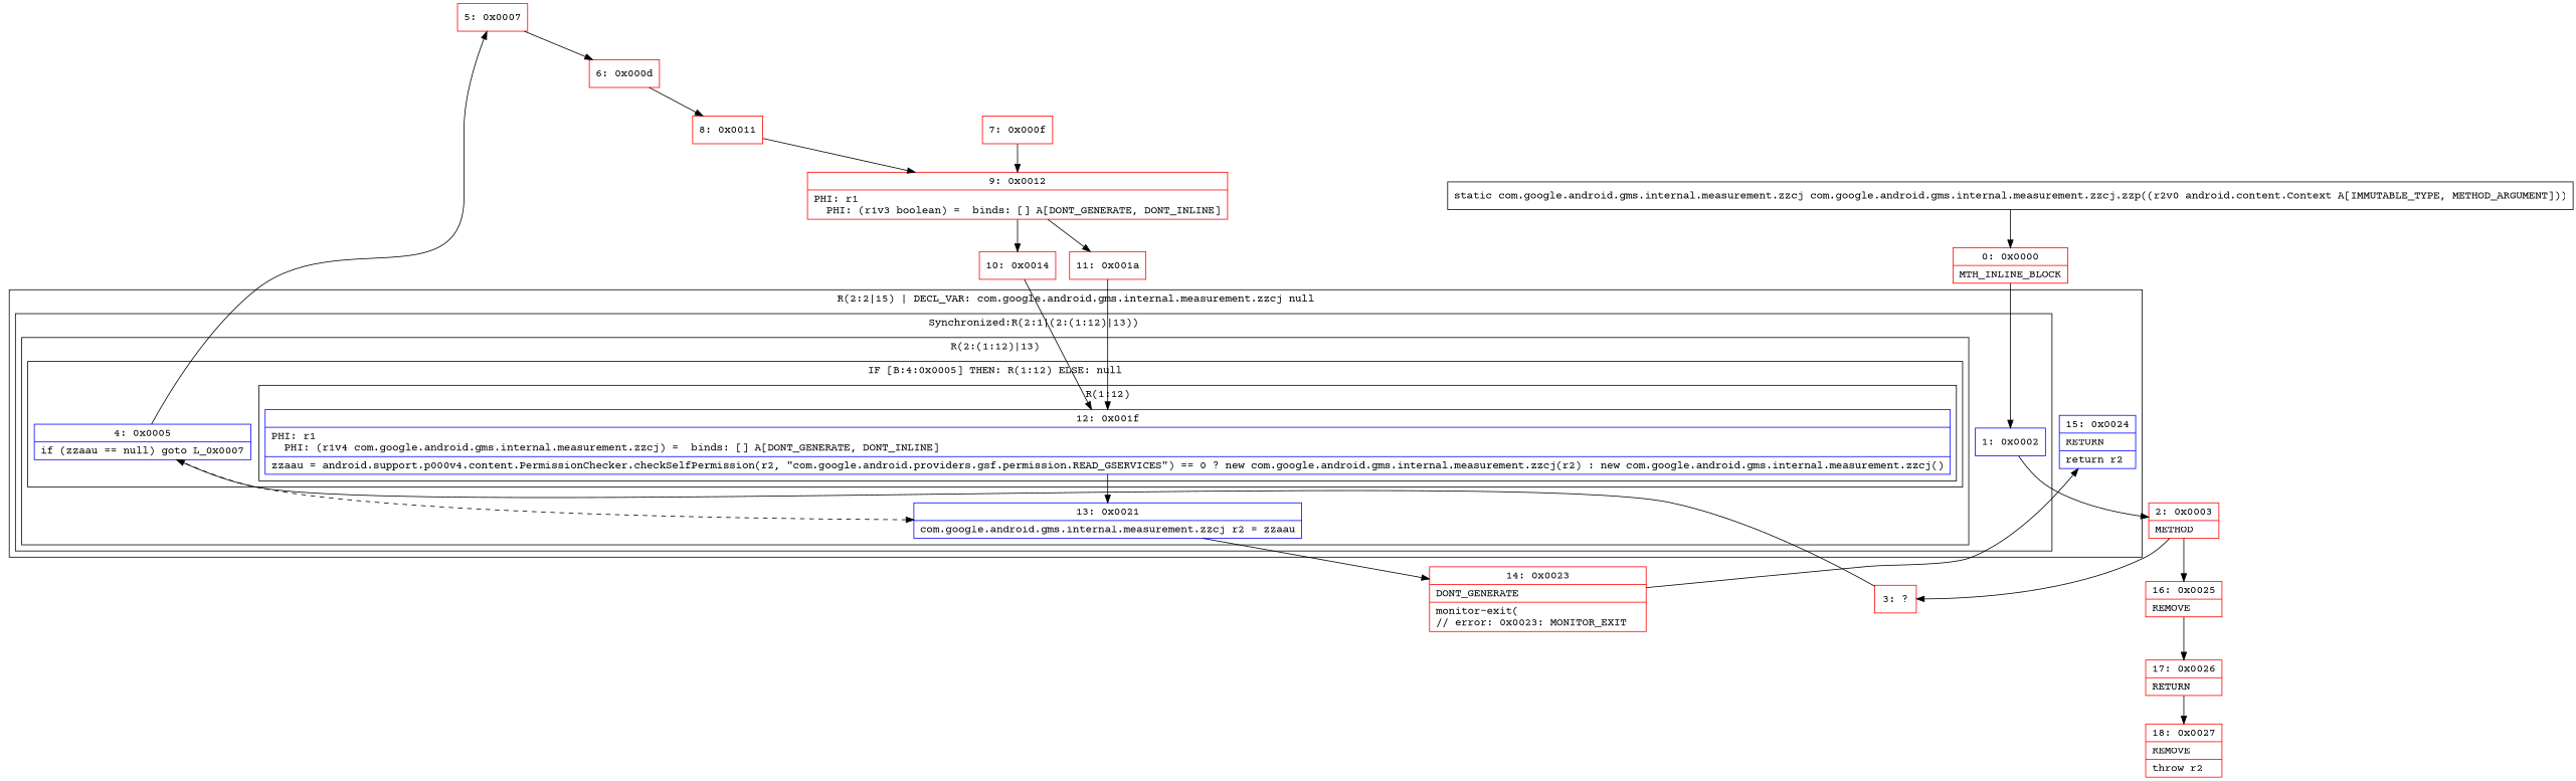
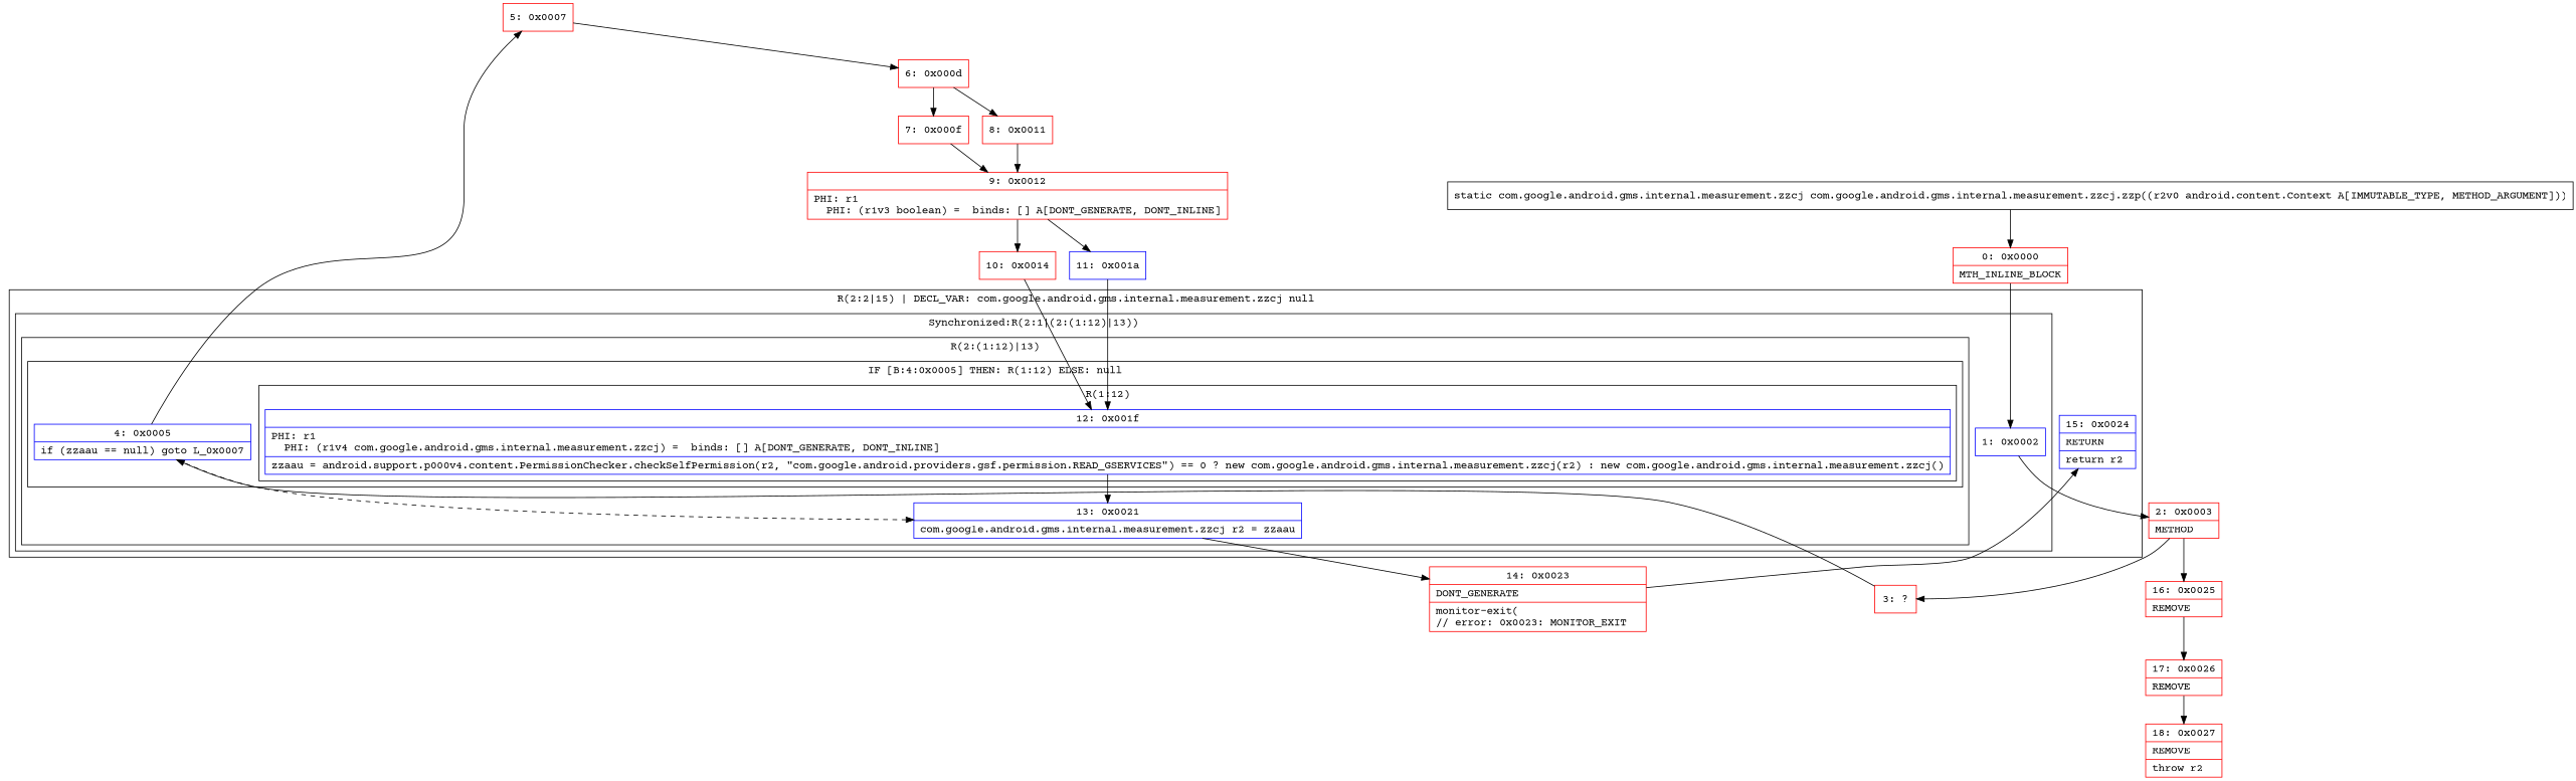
  digraph {
    fontname="Courier Prime"
    node [color=red fontname="Courier Prime" shape=record]
    edge [fontname="Courier Prime"]
    n1 [color=blue label="{12\:\ 0x001f|PHI: r1 \l  PHI: (r1v4 com.google.android.gms.internal.measurement.zzcj) =  binds: [] A[DONT_GENERATE, DONT_INLINE]\l|zzaau = android.support.p000v4.content.PermissionChecker.checkSelfPermission(r2, \"com.google.android.providers.gsf.permission.READ_GSERVICES\") == 0 ? new com.google.android.gms.internal.measurement.zzcj(r2) : new com.google.android.gms.internal.measurement.zzcj()\l}"]
    n2 [color=blue label="{4\:\ 0x0005|if (zzaau == null) goto L_0x0007\l}"]
    n3 [color=blue label="{13\:\ 0x0021|com.google.android.gms.internal.measurement.zzcj r2 = zzaau\l}"]
    n4 [color=blue label="{1\:\ 0x0002}"]
    n5 [color=blue label="{15\:\ 0x0024|RETURN\l|return r2\l}"]
    n6 [label="{5\:\ 0x0007}"]
    n7 [label="{14\:\ 0x0023|DONT_GENERATE\l|monitor\-exit(\l\/\/ error: 0x0023: MONITOR_EXIT  \l}"]
    n8 [label="{2\:\ 0x0003|METHOD\l}"]
    n9 [label="{3\:\ ?}"]
    n10 [label="{16\:\ 0x0025|REMOVE\l}"]
    n11 [label="{6\:\ 0x000d}"]
    n12 [label="{0\:\ 0x0000|MTH_INLINE_BLOCK\l}"]
-   n13 [label="{17\:\ 0x0026|RETURN\l}"]
+   n13 [label="{17\:\ 0x0026|REMOVE\l}"]
    n14 [label="{7\:\ 0x000f}"]
    n15 [label="{8\:\ 0x0011}"]
    n16 [label="{9\:\ 0x0012|PHI: r1 \l  PHI: (r1v3 boolean) =  binds: [] A[DONT_GENERATE, DONT_INLINE]\l}"]
    n17 [label="{10\:\ 0x0014}"]
-   n18 [label="{11\:\ 0x001a}"]
+   n18 [color=blue label="{11\:\ 0x001a}"]
    n19 [label="{18\:\ 0x0027|REMOVE\l|throw r2\l}"]
    n20 [label="{static com.google.android.gms.internal.measurement.zzcj com.google.android.gms.internal.measurement.zzcj.zzp((r2v0 android.content.Context A[IMMUTABLE_TYPE, METHOD_ARGUMENT])) }" color=""]
    subgraph cluster_1 {
      label="R(2:2|15) | DECL_VAR: com.google.android.gms.internal.measurement.zzcj null\l"
      n5
      subgraph cluster_2 {
        label="Synchronized:R(2:1|(2:(1:12)|13))"
        n4
        subgraph cluster_3 {
          label="R(2:(1:12)|13)"
          n3
          subgraph cluster_4 {
            label="IF [B:4:0x0005] THEN: R(1:12) ELSE: null"
            n2
            subgraph cluster_5 {
              label="R(1:12)"
              n1
            }
          }
        }
      }
    }
    n1 -> n3
    n2 -> n3 [style=dashed]
    n2 -> n6
    n3 -> n7
    n4 -> n8
    n6 -> n11
    n7 -> n5
    n8 -> n9
    n8 -> n10
    n9 -> n2
    n10 -> n13
+   n11 -> n14
    n11 -> n15
    n12 -> n4
    n13 -> n19
    n14 -> n16
    n15 -> n16
    n16 -> n17
    n16 -> n18
    n17 -> n1
    n18 -> n1
    n20 -> n12
  }
